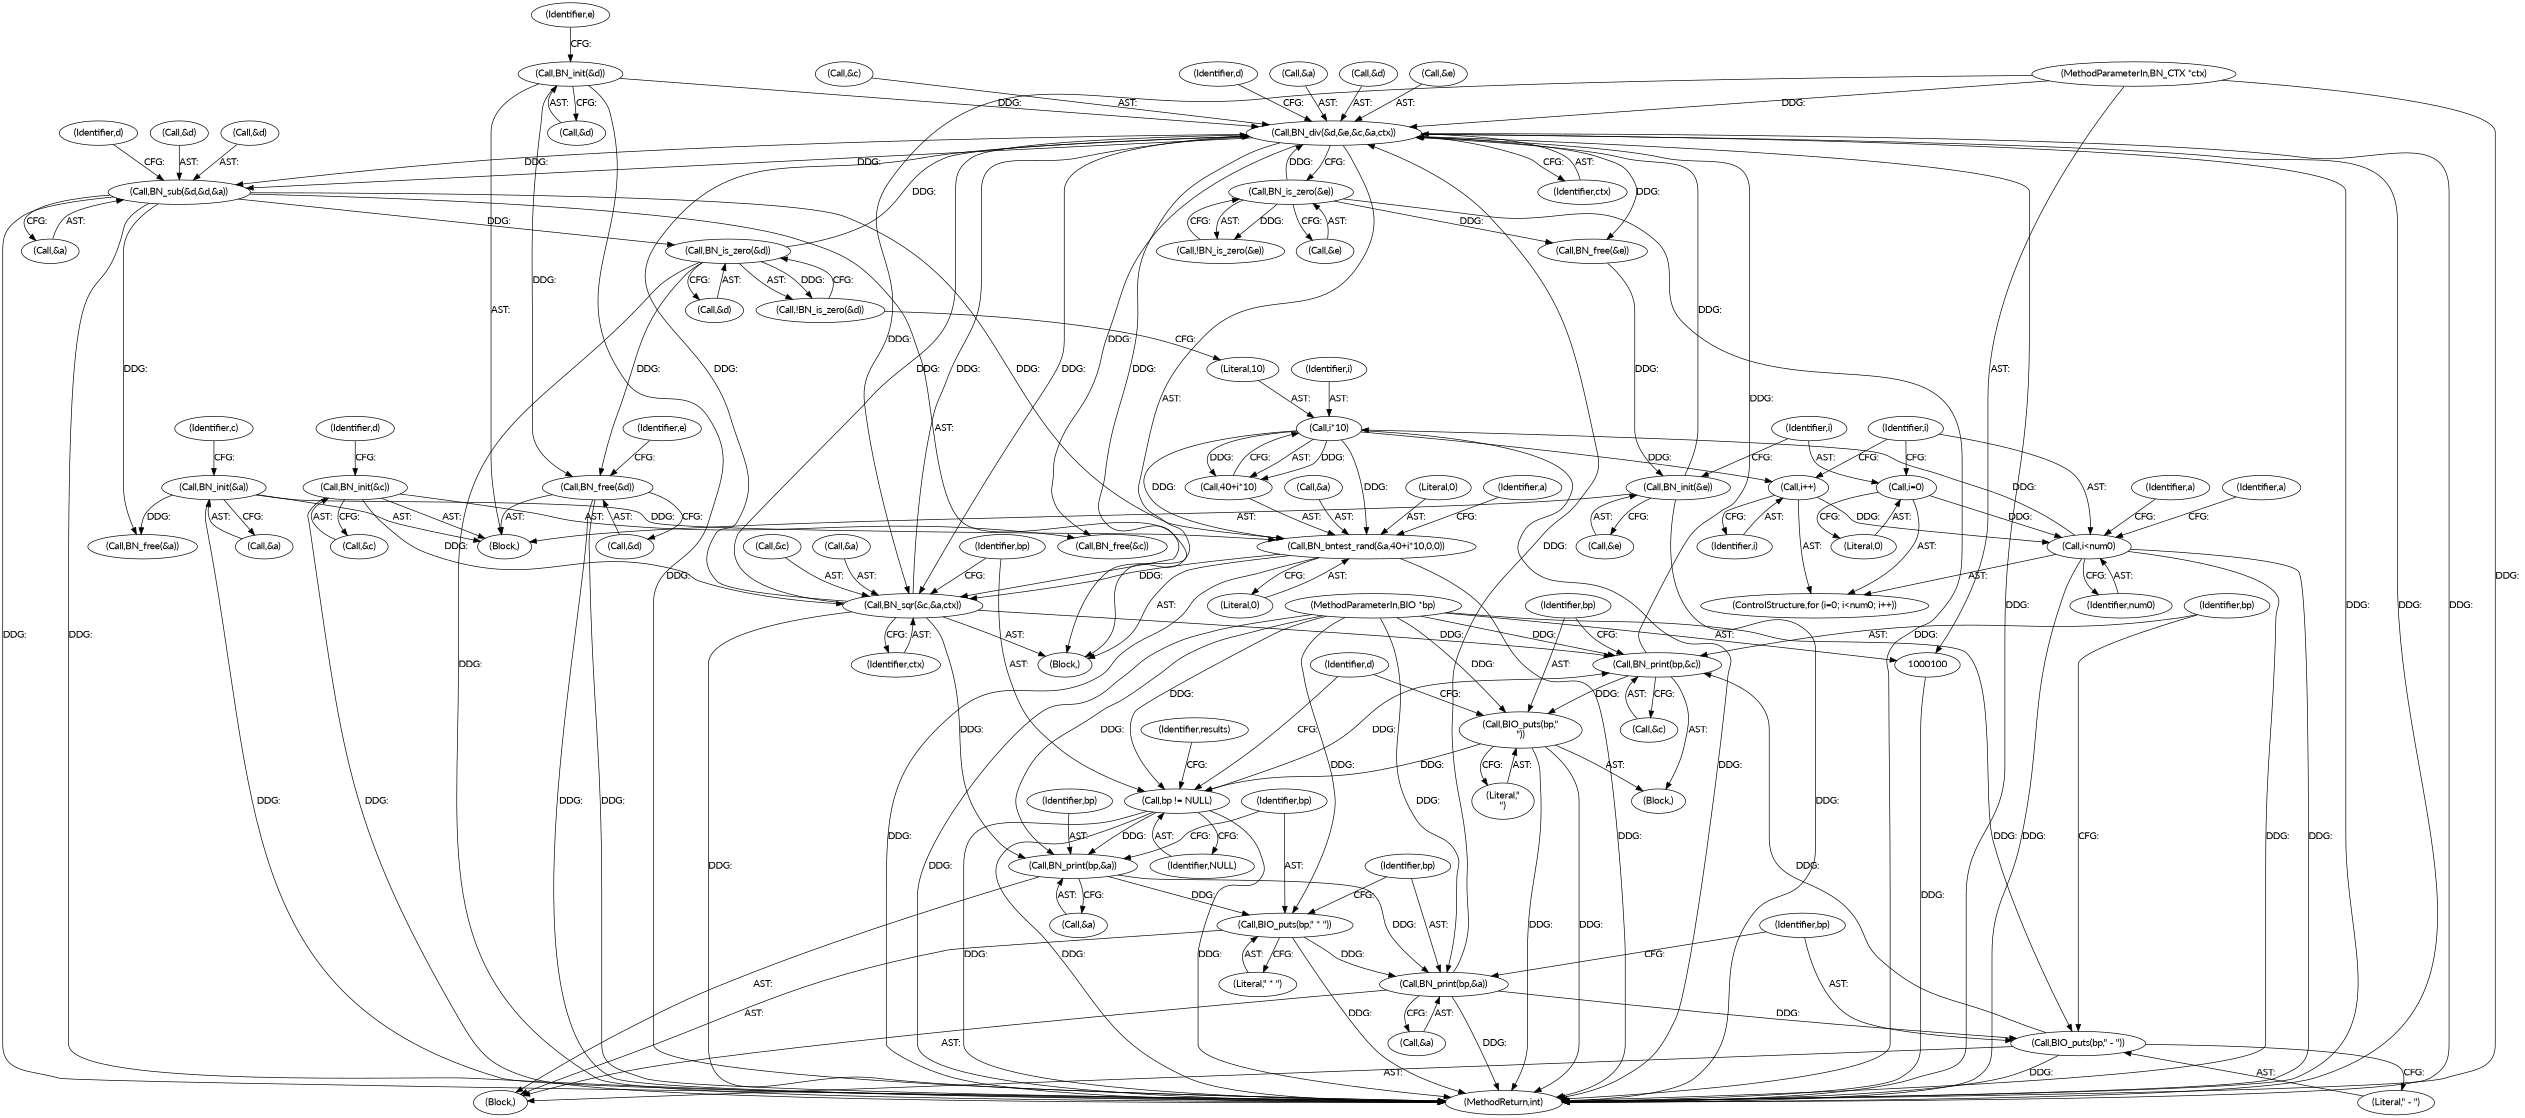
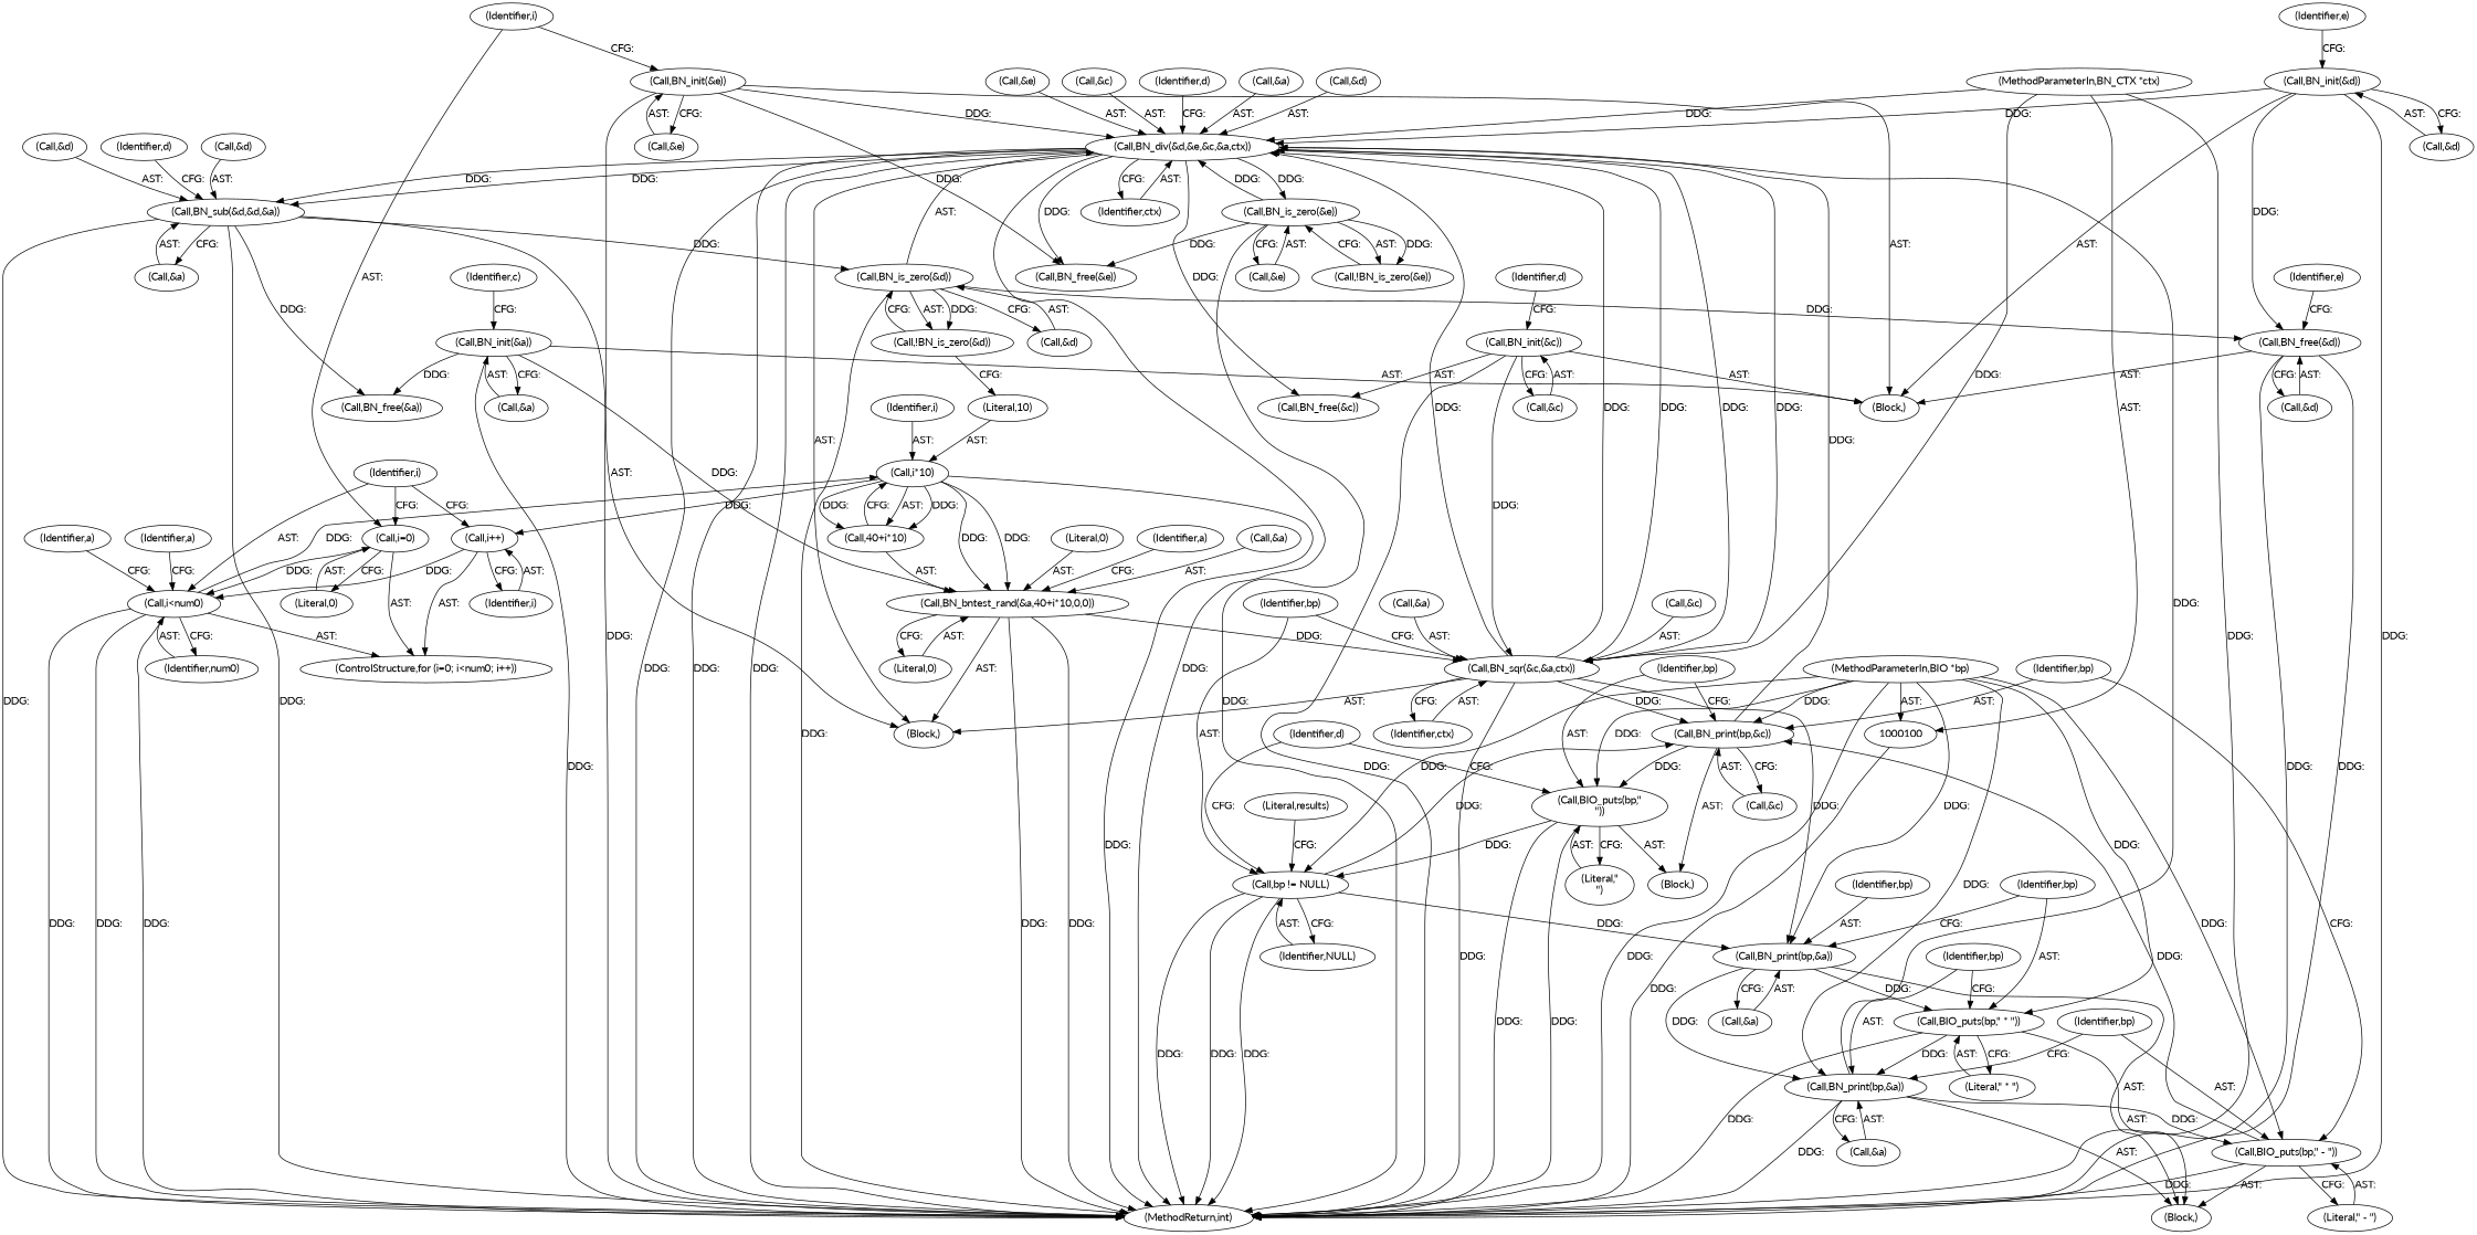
  digraph {
    fontname=Lato
    node [fontname=Lato]
    edge [fontname=Lato]
    n1 [label="(Call,BN_free(&d))"]
    n2 [label="(Block,)"]
    n3 [label="(Call,&d)"]
    n4 [label="(MethodReturn,int)"]
    n5 [label="(Call,BN_is_zero(&d))"]
    n6 [label="(Call,BN_div(&d,&e,&c,&a,ctx))"]
    n7 [label="(Call,&d)"]
    n8 [label="(Call,!BN_is_zero(&d))"]
    n9 [label="(Call,BN_sub(&d,&d,&a))"]
    n10 [label="(Block,)"]
    n11 [label="(Call,BN_is_zero(&e))"]
    n12 [label="(Call,BN_sqr(&c,&a,ctx))"]
    n13 [label="(Call,BN_free(&c))"]
    n14 [label="(Identifier,ctx)"]
    n15 [label="(Call,BN_free(&e))"]
    n16 [label="(Literal,10)"]
    n17 [label="(Call,BN_bntest_rand(&a,40+i*10,0,0))"]
    n18 [label="(Call,&a)"]
    n19 [label="(Call,BN_free(&a))"]
    n20 [label="(Literal,0)"]
    n21 [label="(Call,!BN_is_zero(&e))"]
    n22 [label="(Call,&e)"]
    n23 [label="(Call,BN_print(bp,&c))"]
    n24 [label="(Call,BN_print(bp,&a))"]
    n25 [label="(Identifier,ctx)"]
    n26 [label="(Call,BN_init(&d))"]
    n27 [label="(Call,&d)"]
    n28 [label="(Call,BN_init(&e))"]
    n29 [label="(Call,&e)"]
    n30 [label="(Call,BIO_puts(bp,\"\n\"))"]
    n31 [label="(Call,&c)"]
    n32 [label="(Block,)"]
    n33 [label="(Call,bp != NULL)"]
    n34 [label="(Literal,\"\n\")"]
    n35 [label="(Identifier,NULL)"]
    n36 [label="(Call,BN_print(bp,&a))"]
    n37 [label="(Call,BIO_puts(bp,\" * \"))"]
    n38 [label="(Block,)"]
    n39 [label="(Call,&a)"]
    n40 [label="(MethodParameterIn,BIO *bp)"]
    n41 [label="(Call,BIO_puts(bp,\" - \"))"]
    1000100
    n43 [label="(Literal,\" - \")"]
    n44 [label="(Call,&a)"]
    n45 [label="(Literal,\" * \")"]
    n46 [label="(Call,BN_init(&c))"]
    n47 [label="(Call,&c)"]
    n48 [label="(Call,BN_init(&a))"]
    n49 [label="(Call,&a)"]
    n50 [label="(Call,i*10)"]
    n51 [label="(Call,i++)"]
    n52 [label="(Call,40+i*10)"]
    n53 [label="(Call,i<num0)"]
    n54 [label="(ControlStructure,for (i=0; i<num0; i++))"]
    n55 [label="(Identifier,i)"]
    n56 [label="(Identifier,num0)"]
    n57 [label="(Call,i=0)"]
    n58 [label="(Literal,0)"]
    n59 [label="(MethodParameterIn,BN_CTX *ctx)"]
    n60 [label="(Call,&d)"]
    n61 [label="(Identifier,a)"]
    n62 [label="(Call,&e)"]
    n63 [label="(Identifier,bp)"]
    n64 [label="(Identifier,d)"]
    n65 [label="(Identifier,c)"]
    n66 [label="(Call,&c)"]
    n67 [label="(Identifier,bp)"]
    n68 [label="(Call,&d)"]
    n69 [label="(Identifier,bp)"]
    n70 [label="(Identifier,e)"]
    n71 [label="(Literal,0)"]
    n72 [label="(Identifier,bp)"]
    n73 [label="(Call,&c)"]
    n74 [label="(Identifier,d)"]
    n75 [label="(Identifier,e)"]
-   n76 [label="(Identifier,results)"]
+   n76 [label="(Literal,results)"]
    n77 [label="(Identifier,bp)"]
    n78 [label="(Identifier,i)"]
    n79 [label="(Identifier,bp)"]
    n80 [label="(Identifier,i)"]
    n81 [label="(Call,&a)"]
    n82 [label="(Identifier,d)"]
    n83 [label="(Call,&a)"]
    n84 [label="(Identifier,bp)"]
    n85 [label="(Identifier,a)"]
    n86 [label="(Call,&a)"]
    n87 [label="(Identifier,i)"]
    n88 [label="(Identifier,d)"]
    n89 [label="(Identifier,a)"]
    n90 [label="(Call,&d)"]
    n1 -> n2 [label="AST: "]
    n1 -> n3 [label="CFG: "]
    n1 -> n4 [label="DDG: "]
    n1 -> n4 [label="DDG: "]
    n3 -> n1 [label="AST: "]
    n5 -> n1 [label="DDG: "]
    n5 -> n4 [label="DDG: "]
-   n5 -> n6 [label="DDG: "]
+   n5 -> n6 [label="AST: "]
    n5 -> n7 [label="CFG: "]
    n5 -> n8 [label="AST: "]
    n5 -> n8 [label="DDG: "]
    n6 -> n4 [label="DDG: "]
    n6 -> n4 [label="DDG: "]
    n6 -> n4 [label="DDG: "]
    n6 -> n4 [label="DDG: "]
    n6 -> n9 [label="DDG: "]
    n6 -> n9 [label="DDG: "]
    n6 -> n10 [label="AST: "]
-   n6 -> n11 [label="CFG: "]
+   n6 -> n11 [label="DDG: "]
    n6 -> n12 [label="DDG: "]
    n6 -> n12 [label="DDG: "]
    n6 -> n13 [label="DDG: "]
    n6 -> n14 [label="CFG: "]
    n6 -> n15 [label="DDG: "]
    n7 -> n5 [label="AST: "]
    n8 -> n5 [label="CFG: "]
    n8 -> n16 [label="CFG: "]
    n9 -> n4 [label="DDG: "]
    n9 -> n4 [label="DDG: "]
    n9 -> n5 [label="DDG: "]
    n9 -> n10 [label="AST: "]
-   n9 -> n17 [label="DDG: "]
    n9 -> n18 [label="CFG: "]
    n9 -> n19 [label="DDG: "]
    n11 -> n4 [label="DDG: "]
    n11 -> n6 [label="DDG: "]
    n11 -> n15 [label="DDG: "]
    n11 -> n21 [label="AST: "]
    n11 -> n21 [label="DDG: "]
    n11 -> n22 [label="CFG: "]
    n12 -> n4 [label="DDG: "]
    n12 -> n6 [label="DDG: "]
    n12 -> n6 [label="DDG: "]
    n12 -> n6 [label="DDG: "]
    n12 -> n10 [label="AST: "]
    n12 -> n23 [label="DDG: "]
    n12 -> n24 [label="DDG: "]
    n12 -> n25 [label="CFG: "]
    n14 -> n6 [label="AST: "]
    n16 -> n50 [label="AST: "]
    n17 -> n4 [label="DDG: "]
    n17 -> n4 [label="DDG: "]
    n17 -> n10 [label="AST: "]
    n17 -> n12 [label="DDG: "]
    n17 -> n20 [label="CFG: "]
    n18 -> n9 [label="AST: "]
    n20 -> n17 [label="AST: "]
    n21 -> n11 [label="CFG: "]
    n22 -> n11 [label="AST: "]
    n23 -> n6 [label="DDG: "]
    n23 -> n30 [label="DDG: "]
    n23 -> n31 [label="CFG: "]
    n23 -> n32 [label="AST: "]
    n24 -> n36 [label="DDG: "]
    n24 -> n37 [label="DDG: "]
    n24 -> n38 [label="AST: "]
    n24 -> n39 [label="CFG: "]
    n25 -> n12 [label="AST: "]
    n26 -> n1 [label="DDG: "]
    n26 -> n2 [label="AST: "]
    n26 -> n4 [label="DDG: "]
    n26 -> n6 [label="DDG: "]
    n26 -> n27 [label="CFG: "]
    n27 -> n26 [label="AST: "]
    n28 -> n2 [label="AST: "]
    n28 -> n4 [label="DDG: "]
    n28 -> n6 [label="DDG: "]
-   n15 -> n28 [label="DDG: "]
+   n28 -> n15 [label="DDG: "]
    n28 -> n29 [label="CFG: "]
    n29 -> n28 [label="AST: "]
    n30 -> n4 [label="DDG: "]
    n30 -> n4 [label="DDG: "]
    n30 -> n32 [label="AST: "]
    n30 -> n33 [label="DDG: "]
    n30 -> n34 [label="CFG: "]
    n31 -> n23 [label="AST: "]
    n33 -> n4 [label="DDG: "]
    n33 -> n4 [label="DDG: "]
    n33 -> n4 [label="DDG: "]
    n33 -> n23 [label="DDG: "]
    n33 -> n24 [label="DDG: "]
    n33 -> n35 [label="CFG: "]
    n34 -> n30 [label="AST: "]
    n35 -> n33 [label="AST: "]
    n36 -> n4 [label="DDG: "]
    n36 -> n6 [label="DDG: "]
    n36 -> n38 [label="AST: "]
    n36 -> n41 [label="DDG: "]
    n36 -> n44 [label="CFG: "]
    n37 -> n4 [label="DDG: "]
    n37 -> n36 [label="DDG: "]
    n37 -> n38 [label="AST: "]
    n37 -> n45 [label="CFG: "]
    n39 -> n24 [label="AST: "]
    n40 -> n4 [label="DDG: "]
    n40 -> n23 [label="DDG: "]
    n40 -> n24 [label="DDG: "]
    n40 -> n30 [label="DDG: "]
    n40 -> n33 [label="DDG: "]
    n40 -> n36 [label="DDG: "]
    n40 -> n37 [label="DDG: "]
    n40 -> n41 [label="DDG: "]
    n40 -> 1000100 [label="AST: "]
    n41 -> n4 [label="DDG: "]
    n41 -> n23 [label="DDG: "]
    n41 -> n38 [label="AST: "]
    n41 -> n43 [label="CFG: "]
    1000100 -> n4 [label="DDG: "]
    n43 -> n41 [label="AST: "]
    n44 -> n36 [label="AST: "]
    n45 -> n37 [label="AST: "]
    n46 -> n2 [label="AST: "]
    n46 -> n4 [label="DDG: "]
    n46 -> n12 [label="DDG: "]
    n46 -> n13 [label="AST: "]
    n46 -> n47 [label="CFG: "]
    n47 -> n46 [label="AST: "]
    n48 -> n2 [label="AST: "]
    n48 -> n4 [label="DDG: "]
    n48 -> n17 [label="DDG: "]
    n48 -> n19 [label="DDG: "]
    n48 -> n49 [label="CFG: "]
    n49 -> n48 [label="AST: "]
    n50 -> n4 [label="DDG: "]
    n50 -> n17 [label="DDG: "]
    n50 -> n17 [label="DDG: "]
    n50 -> n51 [label="DDG: "]
    n50 -> n52 [label="AST: "]
    n50 -> n52 [label="DDG: "]
    n50 -> n52 [label="DDG: "]
    n51 -> n53 [label="DDG: "]
    n51 -> n54 [label="AST: "]
    n51 -> n55 [label="CFG: "]
    n52 -> n17 [label="AST: "]
    n52 -> n50 [label="CFG: "]
    n53 -> n4 [label="DDG: "]
    n53 -> n4 [label="DDG: "]
    n53 -> n4 [label="DDG: "]
    n53 -> n50 [label="DDG: "]
    n53 -> n54 [label="AST: "]
    n53 -> n56 [label="CFG: "]
    n55 -> n51 [label="AST: "]
    n56 -> n53 [label="AST: "]
    n57 -> n53 [label="DDG: "]
    n57 -> n54 [label="AST: "]
    n57 -> n58 [label="CFG: "]
    n58 -> n57 [label="AST: "]
    n59 -> n4 [label="DDG: "]
    n59 -> n6 [label="DDG: "]
    n59 -> n12 [label="DDG: "]
    n59 -> 1000100 [label="AST: "]
    n60 -> n9 [label="AST: "]
    n61 -> n53 [label="CFG: "]
    n62 -> n6 [label="AST: "]
    n63 -> n36 [label="AST: "]
    n63 -> n37 [label="CFG: "]
    n64 -> n9 [label="CFG: "]
    n65 -> n48 [label="CFG: "]
    n66 -> n12 [label="AST: "]
    n67 -> n12 [label="CFG: "]
    n67 -> n33 [label="AST: "]
    n68 -> n9 [label="AST: "]
    n69 -> n23 [label="AST: "]
    n69 -> n41 [label="CFG: "]
    n70 -> n26 [label="CFG: "]
    n71 -> n17 [label="AST: "]
    n72 -> n24 [label="AST: "]
    n73 -> n6 [label="AST: "]
    n74 -> n6 [label="CFG: "]
    n75 -> n1 [label="CFG: "]
    n76 -> n33 [label="CFG: "]
    n77 -> n23 [label="CFG: "]
    n77 -> n30 [label="AST: "]
    n78 -> n50 [label="AST: "]
    n79 -> n36 [label="CFG: "]
    n79 -> n41 [label="AST: "]
    n80 -> n51 [label="CFG: "]
    n80 -> n53 [label="AST: "]
    n80 -> n57 [label="CFG: "]
    n81 -> n6 [label="AST: "]
    n82 -> n46 [label="CFG: "]
    n83 -> n12 [label="AST: "]
    n84 -> n24 [label="CFG: "]
    n84 -> n37 [label="AST: "]
    n85 -> n17 [label="CFG: "]
    n86 -> n17 [label="AST: "]
    n87 -> n28 [label="CFG: "]
    n87 -> n57 [label="AST: "]
    n88 -> n30 [label="CFG: "]
    n88 -> n33 [label="CFG: "]
    n89 -> n53 [label="CFG: "]
    n90 -> n6 [label="AST: "]
  }
